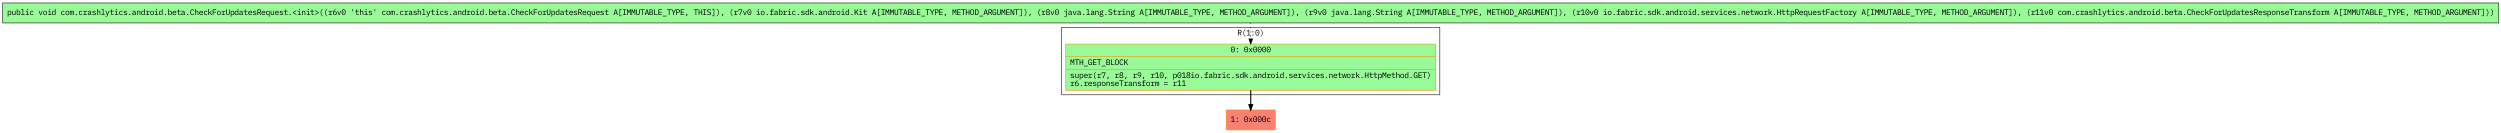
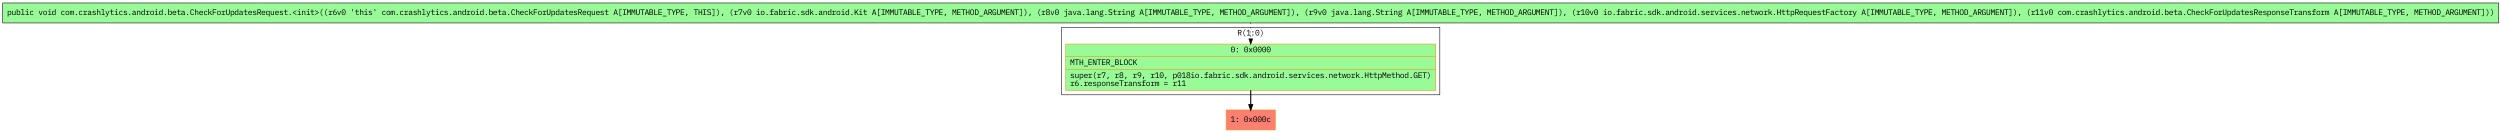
  digraph {
    fontname="IBM Plex Mono"
    node [color=darkorange shape=record style=filled fillcolor=palegreen fontname="IBM Plex Mono"]
    edge [fontname="IBM Plex Mono"]
-   n1 [label="{0\:\ 0x0000|MTH_GET_BLOCK\l|super(r7, r8, r9, r10, p018io.fabric.sdk.android.services.network.HttpMethod.GET)\lr6.responseTransform = r11\l}"]
+   n1 [label="{0\:\ 0x0000|MTH_ENTER_BLOCK\l|super(r7, r8, r9, r10, p018io.fabric.sdk.android.services.network.HttpMethod.GET)\lr6.responseTransform = r11\l}"]
    n2 [label="{1\:\ 0x000c}" fillcolor=salmon]
    n3 [label="{public void com.crashlytics.android.beta.CheckForUpdatesRequest.\<init\>((r6v0 'this' com.crashlytics.android.beta.CheckForUpdatesRequest A[IMMUTABLE_TYPE, THIS]), (r7v0 io.fabric.sdk.android.Kit A[IMMUTABLE_TYPE, METHOD_ARGUMENT]), (r8v0 java.lang.String A[IMMUTABLE_TYPE, METHOD_ARGUMENT]), (r9v0 java.lang.String A[IMMUTABLE_TYPE, METHOD_ARGUMENT]), (r10v0 io.fabric.sdk.android.services.network.HttpRequestFactory A[IMMUTABLE_TYPE, METHOD_ARGUMENT]), (r11v0 com.crashlytics.android.beta.CheckForUpdatesResponseTransform A[IMMUTABLE_TYPE, METHOD_ARGUMENT])) }" color=black]
    subgraph cluster_1 {
      label="R(1:0)"
      n1
    }
    n1 -> n2 [style=bold]
    n3 -> n1 [style=dotted]
  }
